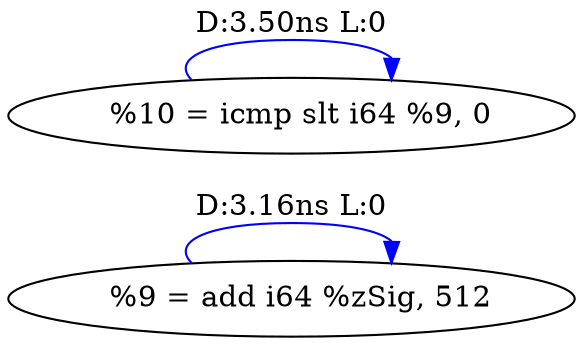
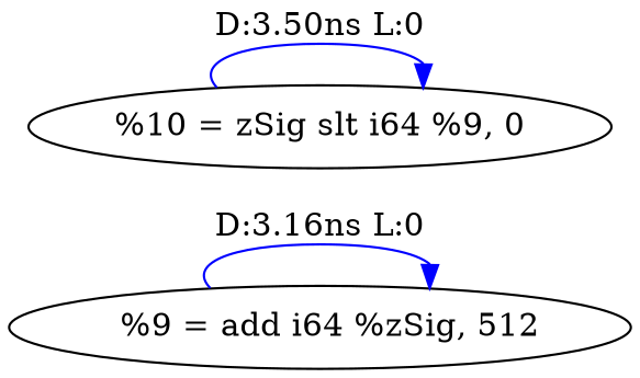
  digraph {
    rankdir=LR
    edge [color=blue]
    n1 [label="  %9 = add i64 %zSig, 512"]
-   n2 [label="  %10 = icmp slt i64 %9, 0"]
+   n2 [label="%10 = zSig slt i64 %9, 0"]
    n1 -> n1 [label="D:3.16ns L:0"]
    n2 -> n2 [label="D:3.50ns L:0"]
  }
